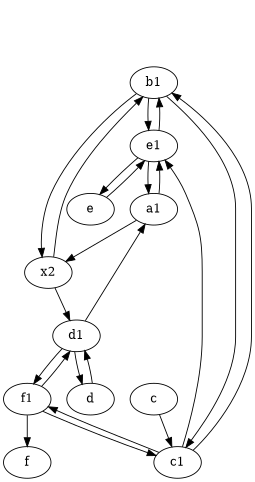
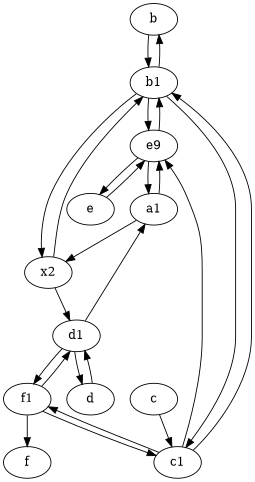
  digraph {
+   b
    b1
    c1
    n4 [label=x2]
-   e1
+   e1 [label=e9]
    f1
    f
    d1
    a1
    d
    c
    e
+   b -> b1
+   b1 -> b
    b1 -> c1
    b1 -> n4
    b1 -> e1
    c1 -> b1
    c1 -> e1
    c1 -> f1
    n4 -> b1
    n4 -> d1
    e1 -> b1
    e1 -> a1
    e1 -> e
    f1 -> c1
    f1 -> f
    f1 -> d1
    d1 -> f1
    d1 -> a1
    d1 -> d
    a1 -> n4
    a1 -> e1
    d -> d1
    c -> c1
    e -> e1
  }
